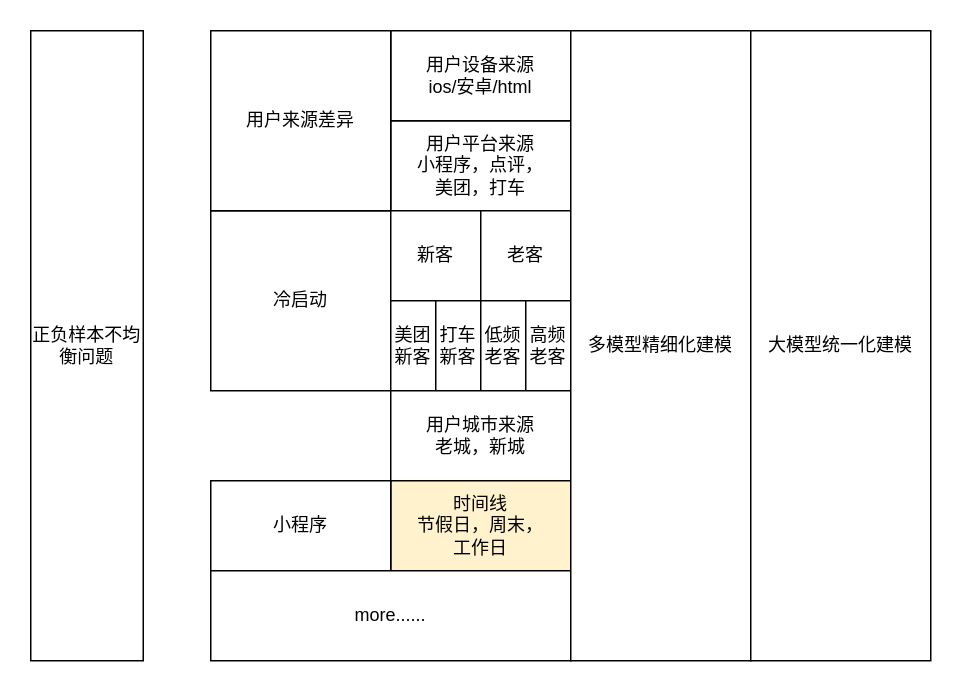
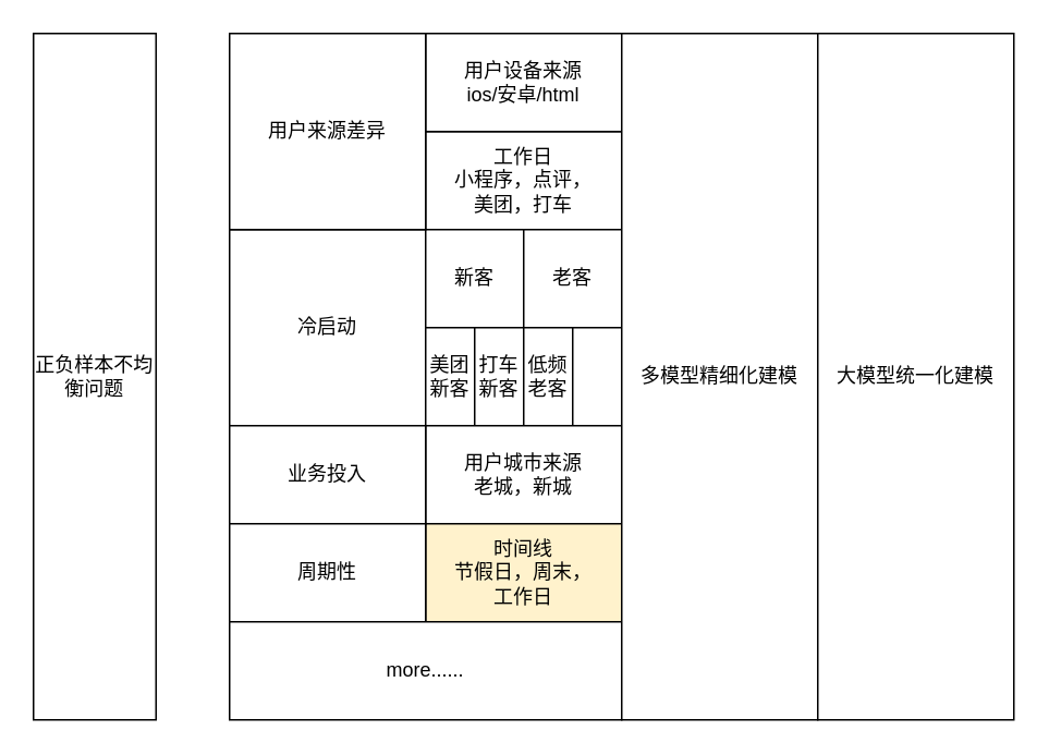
  <mxCell id="0" />
  <mxCell id="1" parent="0" />
  <mxCell id="2" value="冷启动" style="rounded=0;whiteSpace=wrap;html=1;" vertex="1" parent="1"><mxGeometry x="140" y="140" width="120" height="120" as="geometry" /></mxCell>
- <mxCell id="3" value="用户平台来源&lt;br&gt;小程序，点评，&lt;br&gt;美团，打车" style="rounded=0;whiteSpace=wrap;html=1;" vertex="1" parent="1"><mxGeometry x="260" y="80" width="120" height="60" as="geometry" /></mxCell>
+ <mxCell id="3" value="工作日&lt;br&gt;小程序，点评，&lt;br&gt;美团，打车" style="rounded=0;whiteSpace=wrap;html=1;" vertex="1" parent="1"><mxGeometry x="260" y="80" width="120" height="60" as="geometry" /></mxCell>
  <mxCell id="4" value="正负样本不均衡问题" style="rounded=0;whiteSpace=wrap;html=1;" vertex="1" parent="1"><mxGeometry x="20" y="20" width="75" height="420" as="geometry" /></mxCell>
  <mxCell id="5" value="用户设备来源&lt;br&gt;ios/安卓/html" style="rounded=0;whiteSpace=wrap;html=1;" vertex="1" parent="1"><mxGeometry x="260" y="20" width="120" height="60" as="geometry" /></mxCell>
  <mxCell id="6" value="" style="group" vertex="1" connectable="0" parent="1"><mxGeometry x="260" y="140" width="120" height="60" as="geometry" /></mxCell>
  <mxCell id="7" value="新客" style="rounded=0;whiteSpace=wrap;html=1;" vertex="1" parent="6"><mxGeometry width="60" height="60" as="geometry" /></mxCell>
  <mxCell id="8" value="老客" style="rounded=0;whiteSpace=wrap;html=1;" vertex="1" parent="6"><mxGeometry x="60" width="60" height="60" as="geometry" /></mxCell>
  <mxCell id="9" value="" style="group" vertex="1" connectable="0" parent="1"><mxGeometry x="260" y="200" width="120" height="60" as="geometry" /></mxCell>
  <mxCell id="10" value="美团新客" style="rounded=0;whiteSpace=wrap;html=1;" vertex="1" parent="9"><mxGeometry width="30" height="60" as="geometry" /></mxCell>
  <mxCell id="11" value="打车新客" style="rounded=0;whiteSpace=wrap;html=1;" vertex="1" parent="9"><mxGeometry x="30" width="30" height="60" as="geometry" /></mxCell>
  <mxCell id="12" value="低频老客" style="rounded=0;whiteSpace=wrap;html=1;" vertex="1" parent="9"><mxGeometry x="60" width="30" height="60" as="geometry" /></mxCell>
- <mxCell id="13" value="高频老客" style="rounded=0;whiteSpace=wrap;html=1;" vertex="1" parent="9"><mxGeometry x="90" width="30" height="60" as="geometry" /></mxCell>
  <mxCell id="14" value="用户城市来源&lt;br&gt;老城，新城" style="rounded=0;whiteSpace=wrap;html=1;" vertex="1" parent="1"><mxGeometry x="260" y="260" width="120" height="60" as="geometry" /></mxCell>
  <mxCell id="15" value="时间线&lt;br&gt;节假日，周末，&lt;br&gt;工作日" style="rounded=0;whiteSpace=wrap;html=1;fillColor=#fff2cc;" vertex="1" parent="1"><mxGeometry x="260" y="320" width="120" height="60" as="geometry" /></mxCell>
  <mxCell id="16" value="用户来源差异" style="rounded=0;whiteSpace=wrap;html=1;" vertex="1" parent="1"><mxGeometry x="140" y="20" width="120" height="120" as="geometry" /></mxCell>
- <mxCell id="18" value="小程序" style="rounded=0;whiteSpace=wrap;html=1;" vertex="1" parent="1"><mxGeometry x="140" y="320" width="120" height="60" as="geometry" /></mxCell>
+ <mxCell id="17" value="业务投入" style="rounded=0;whiteSpace=wrap;html=1;" vertex="1" parent="1"><mxGeometry x="140" y="260" width="120" height="60" as="geometry" /></mxCell>
+ <mxCell id="18" value="周期性" style="rounded=0;whiteSpace=wrap;html=1;" vertex="1" parent="1"><mxGeometry x="140" y="320" width="120" height="60" as="geometry" /></mxCell>
  <mxCell id="19" value="more......" style="rounded=0;whiteSpace=wrap;html=1;" vertex="1" parent="1"><mxGeometry x="140" y="380" width="240" height="60" as="geometry" /></mxCell>
  <mxCell id="20" value="多模型精细化建模" style="rounded=0;whiteSpace=wrap;html=1;" vertex="1" parent="1"><mxGeometry x="380" y="20" width="120" height="420" as="geometry" /></mxCell>
  <mxCell id="21" value="大模型统一化建模" style="rounded=0;whiteSpace=wrap;html=1;" vertex="1" parent="1"><mxGeometry x="500" y="20" width="120" height="420" as="geometry" /></mxCell>
